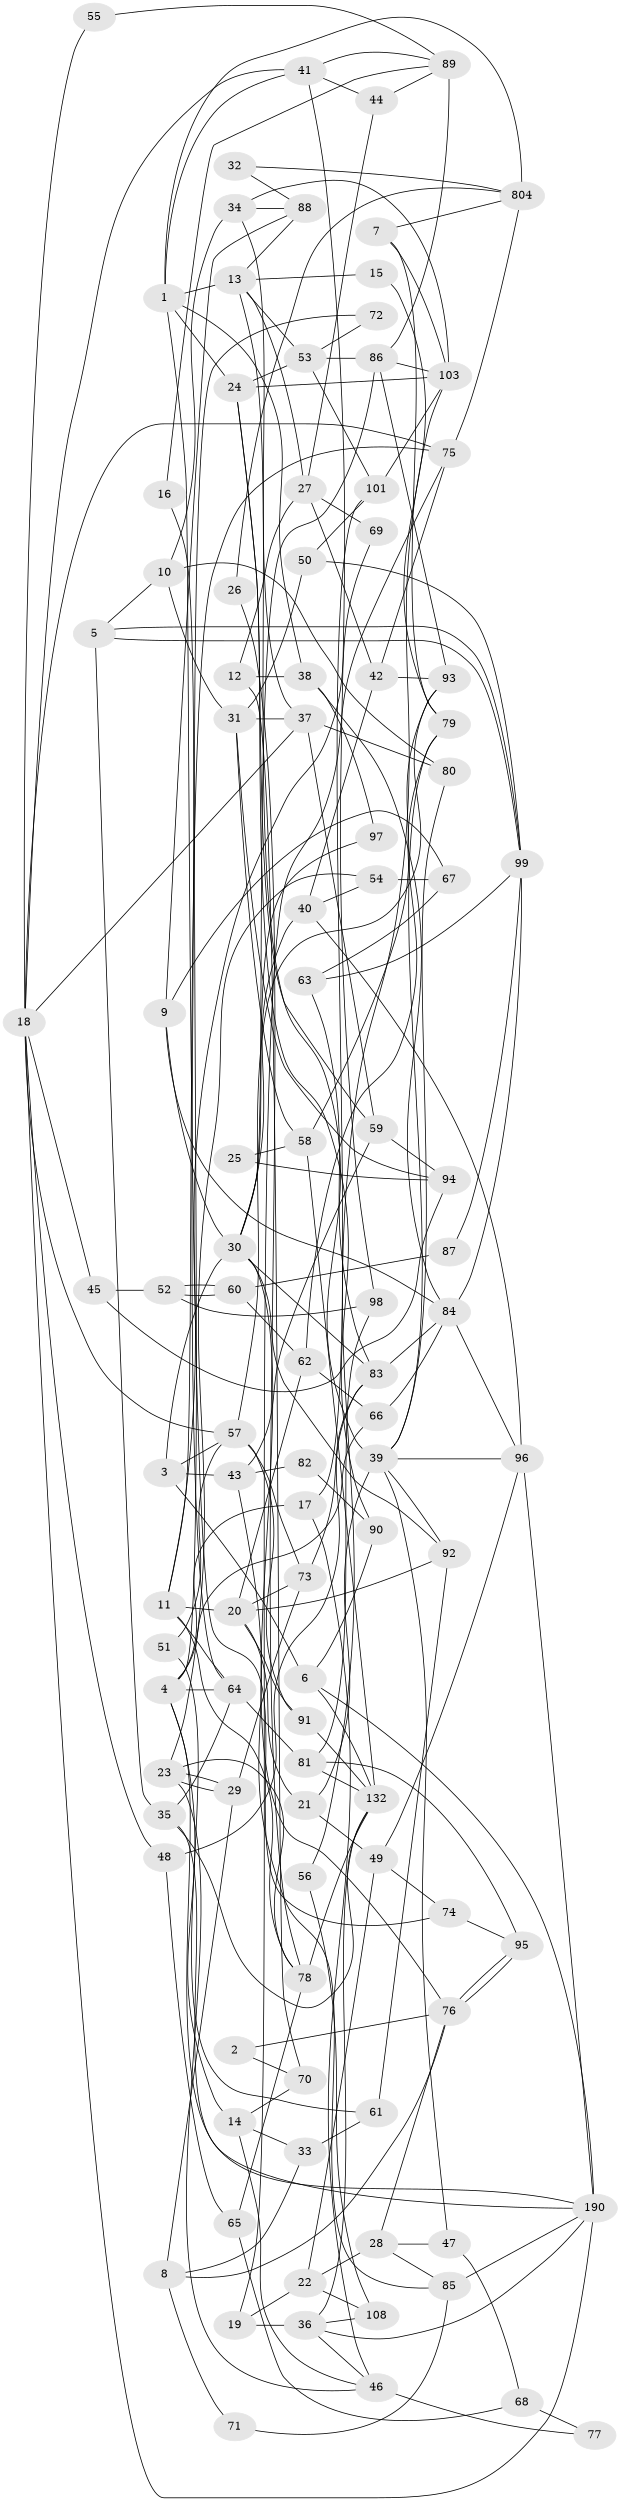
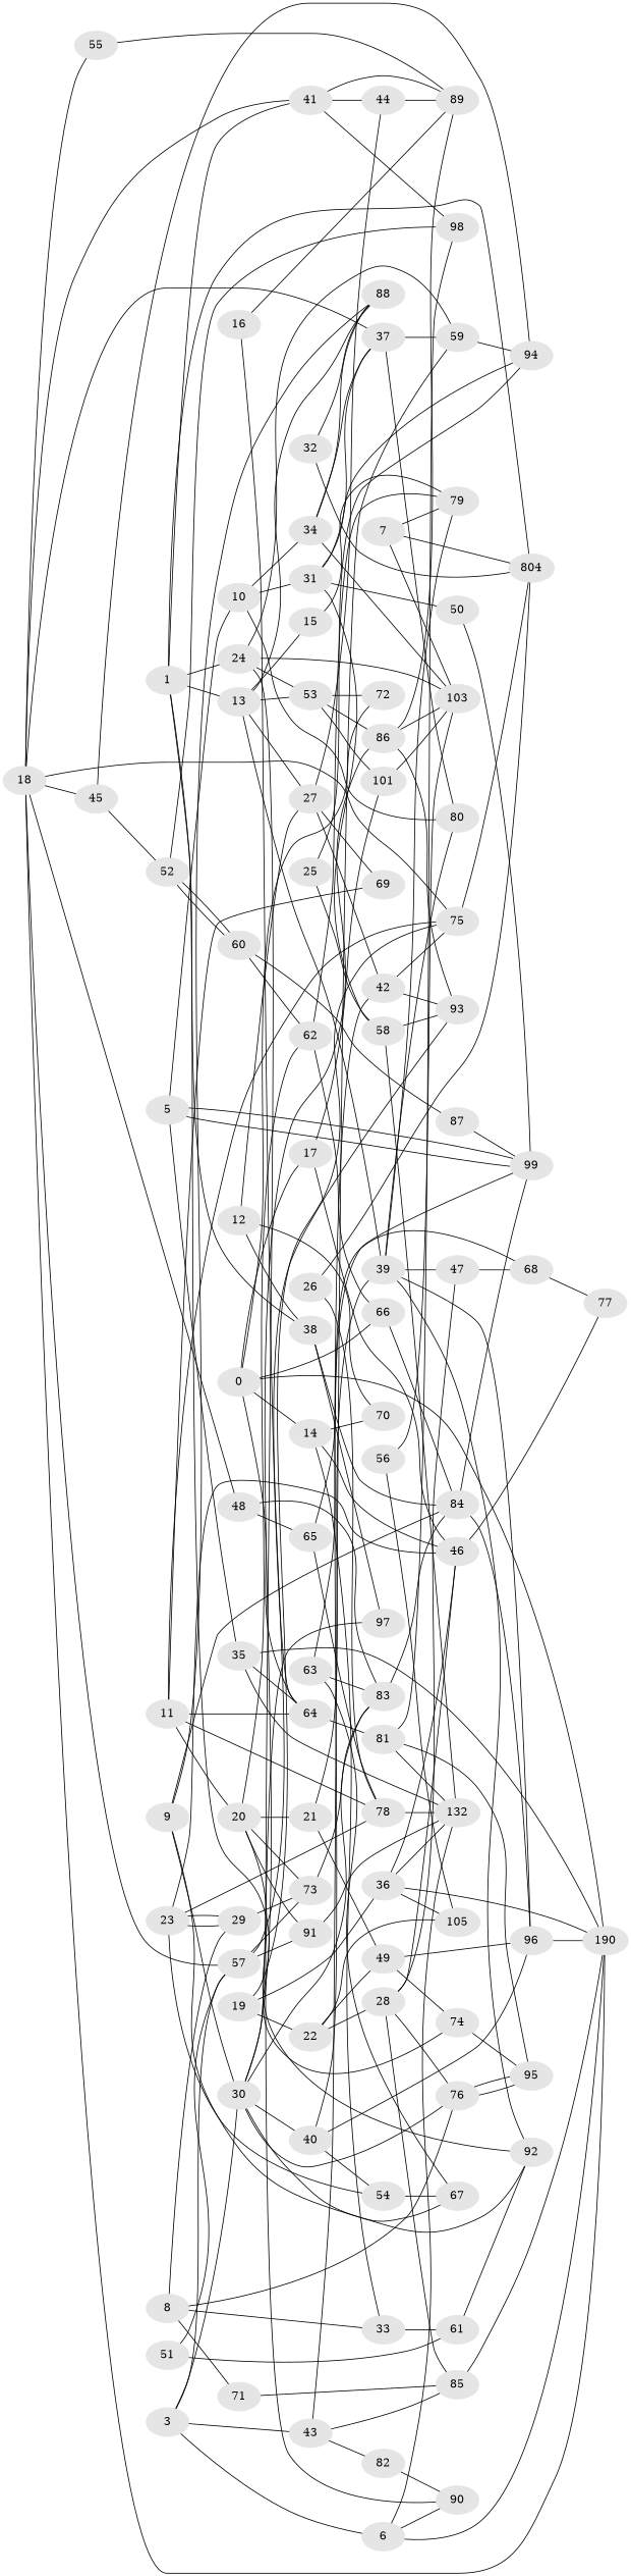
  graph {
    rankdir=LR
    node [color=gray90 style=filled]
    1
    13
    24
    38
    41
    74
    n7 [label=804]
    88
    27
    15
    39
    53
    90
    103
    59
    84
    97
    89
    44
    98
    95
-   2
    70
    76
    3
    6
    30
    43
    57
    n30 [label=190]
    n31 [label=132]
    92
    40
    83
    86
    85
    82
    73
    91
    93
-   4
+   4 [label=0]
    14
    17
    64
    66
    72
    33
    46
    101
    81
    5
    10
    35
    99
    31
    34
    80
    7
    79
    8
    29
    71
    61
    9
    67
    96
    37
    58
    94
    50
    11
    20
    69
    75
    78
    21
    62
    12
    42
    47
    77
    16
    18
    45
    48
    55
    52
    65
    19
    22
    36
    49
    28
-   105 [label=108]
+   105
    23
    54
    25
    26
    68
    32
    60
    51
    87
    56
    63
    1 -- 13
    1 -- 24
    1 -- 38
    1 -- 41
    1 -- 74
    1 -- n7
    13 -- 88
    13 -- 27
    13 -- 15
    13 -- 39
    13 -- 53
    24 -- 53
    24 -- 90
    24 -- 103
    24 -- 59
    38 -- 84
    38 -- 97
    41 -- 89
    41 -- 44
    41 -- 98
    74 -- 95
    27 -- 44
    27 -- 69
    27 -- 42
    15 -- 79
    39 -- 92
    39 -- 80
    39 -- 79
    39 -- 96
    39 -- 47
    53 -- 86
    53 -- 72
    53 -- 101
    59 -- 94
    84 -- 99
    84 -- 96
    44 -- 89
-   2 -- 70
-   2 -- 76
    76 -- 95
    76 -- 95
    3 -- 6
    3 -- 30
    3 -- 43
    3 -- 57
    6 -- 90
    6 -- n30
    6 -- n31
    30 -- 97
    30 -- 76
    30 -- 92
    30 -- 40
    30 -- 83
    30 -- 86
    43 -- 59
    43 -- 85
    43 -- 82
    57 -- 73
    57 -- 91
    57 -- 93
    40 -- 96
    40 -- 42
    40 -- 54
    83 -- 84
    86 -- 103
    86 -- 89
    86 -- 93
    85 -- n30
    82 -- 90
    73 -- 83
    91 -- n31
    4 -- n30
    4 -- 14
    4 -- 17
    4 -- 64
    4 -- 66
    4 -- 72
    14 -- 70
    14 -- 33
    14 -- 46
    17 -- 46
    17 -- 101
    64 -- 81
    66 -- 84
    33 -- 61
    46 -- 77
    101 -- 103
    81 -- 98
    81 -- 95
    81 -- n31
    5 -- 10
    5 -- 35
    5 -- 99
    5 -- 99
    10 -- 31
    10 -- 34
    10 -- 80
    35 -- n30
    35 -- n31
    35 -- 64
    31 -- 37
    31 -- 58
    31 -- 94
    31 -- 50
    34 -- 88
    34 -- 103
    34 -- 37
    7 -- n7
    7 -- 103
    7 -- 79
    8 -- 76
    8 -- 33
    8 -- 29
    8 -- 71
    29 -- 73
    71 -- 85
    61 -- 92
    9 -- 88
    9 -- 84
    9 -- 30
    9 -- 67
    96 -- n30
    37 -- 59
    37 -- 80
    58 -- n31
    58 -- 93
-   50 -- 101
    50 -- 99
    11 -- 64
    11 -- 20
    11 -- 69
    11 -- 75
    11 -- 78
    20 -- 92
    20 -- 73
    20 -- 91
    20 -- 21
    20 -- 62
    75 -- n7
    78 -- n31
    21 -- 39
    21 -- 49
    62 -- 66
    62 -- 79
    12 -- 38
    12 -- 27
    12 -- 70
    42 -- 93
    42 -- 75
    47 -- 68
    16 -- 89
    16 -- 64
    18 -- 41
    18 -- 57
    18 -- n30
    18 -- 37
    18 -- 75
    18 -- 45
    18 -- 48
    18 -- 55
    45 -- 94
    45 -- 52
    48 -- 83
    48 -- 65
    55 -- 89
    52 -- 98
    52 -- 60
    52 -- 60
    65 -- 78
    65 -- 68
    19 -- 75
    19 -- 22
    19 -- 36
    22 -- 49
    22 -- 28
    22 -- 105
    36 -- n30
    36 -- n31
    36 -- 46
    36 -- 105
    49 -- 74
    49 -- 96
    28 -- 76
    28 -- 85
+   28 -- 46
    28 -- 47
    23 -- 46
    23 -- 29
    23 -- 29
    23 -- 78
    23 -- 54
    54 -- 67
    25 -- 58
    25 -- 94
    26 -- n7
    26 -- 78
    68 -- 77
    32 -- n7
    32 -- 88
    60 -- 62
    60 -- 87
    51 -- 57
    51 -- 61
    87 -- 99
    56 -- 103
    56 -- 105
    63 -- 83
    63 -- 99
    63 -- 67
  }
